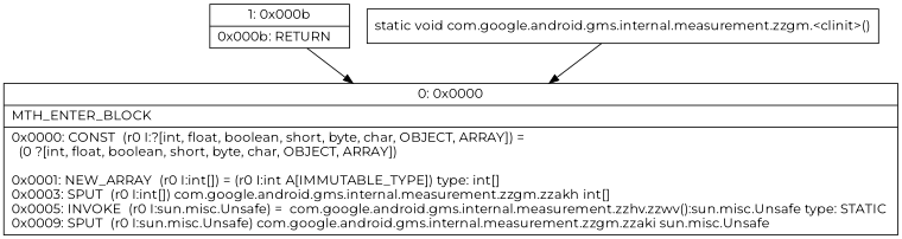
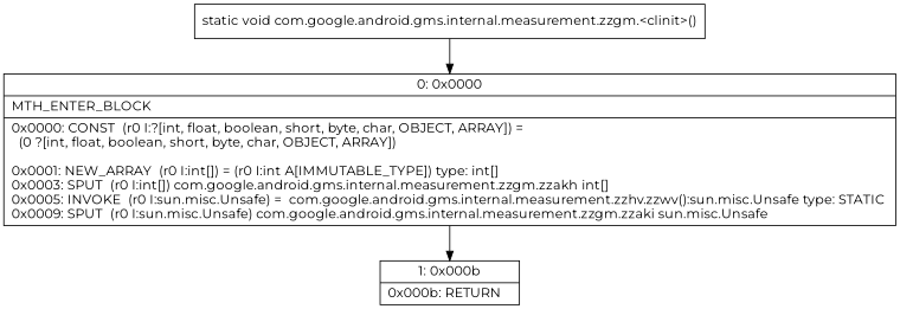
  digraph {
    fontname=Montserrat
    node [shape=record fontname=Montserrat]
    edge [fontname=Montserrat]
    n1 [label="{0\:\ 0x0000|MTH_ENTER_BLOCK\l|0x0000: CONST  (r0 I:?[int, float, boolean, short, byte, char, OBJECT, ARRAY]) = \l  (0 ?[int, float, boolean, short, byte, char, OBJECT, ARRAY])\l \l0x0001: NEW_ARRAY  (r0 I:int[]) = (r0 I:int A[IMMUTABLE_TYPE]) type: int[] \l0x0003: SPUT  (r0 I:int[]) com.google.android.gms.internal.measurement.zzgm.zzakh int[] \l0x0005: INVOKE  (r0 I:sun.misc.Unsafe) =  com.google.android.gms.internal.measurement.zzhv.zzwv():sun.misc.Unsafe type: STATIC \l0x0009: SPUT  (r0 I:sun.misc.Unsafe) com.google.android.gms.internal.measurement.zzgm.zzaki sun.misc.Unsafe \l}"]
    n2 [label="{1\:\ 0x000b|0x000b: RETURN   \l}"]
    n3 [label="{static void com.google.android.gms.internal.measurement.zzgm.\<clinit\>() }"]
-   n2 -> n1
+   n1 -> n2
    n3 -> n1
  }
